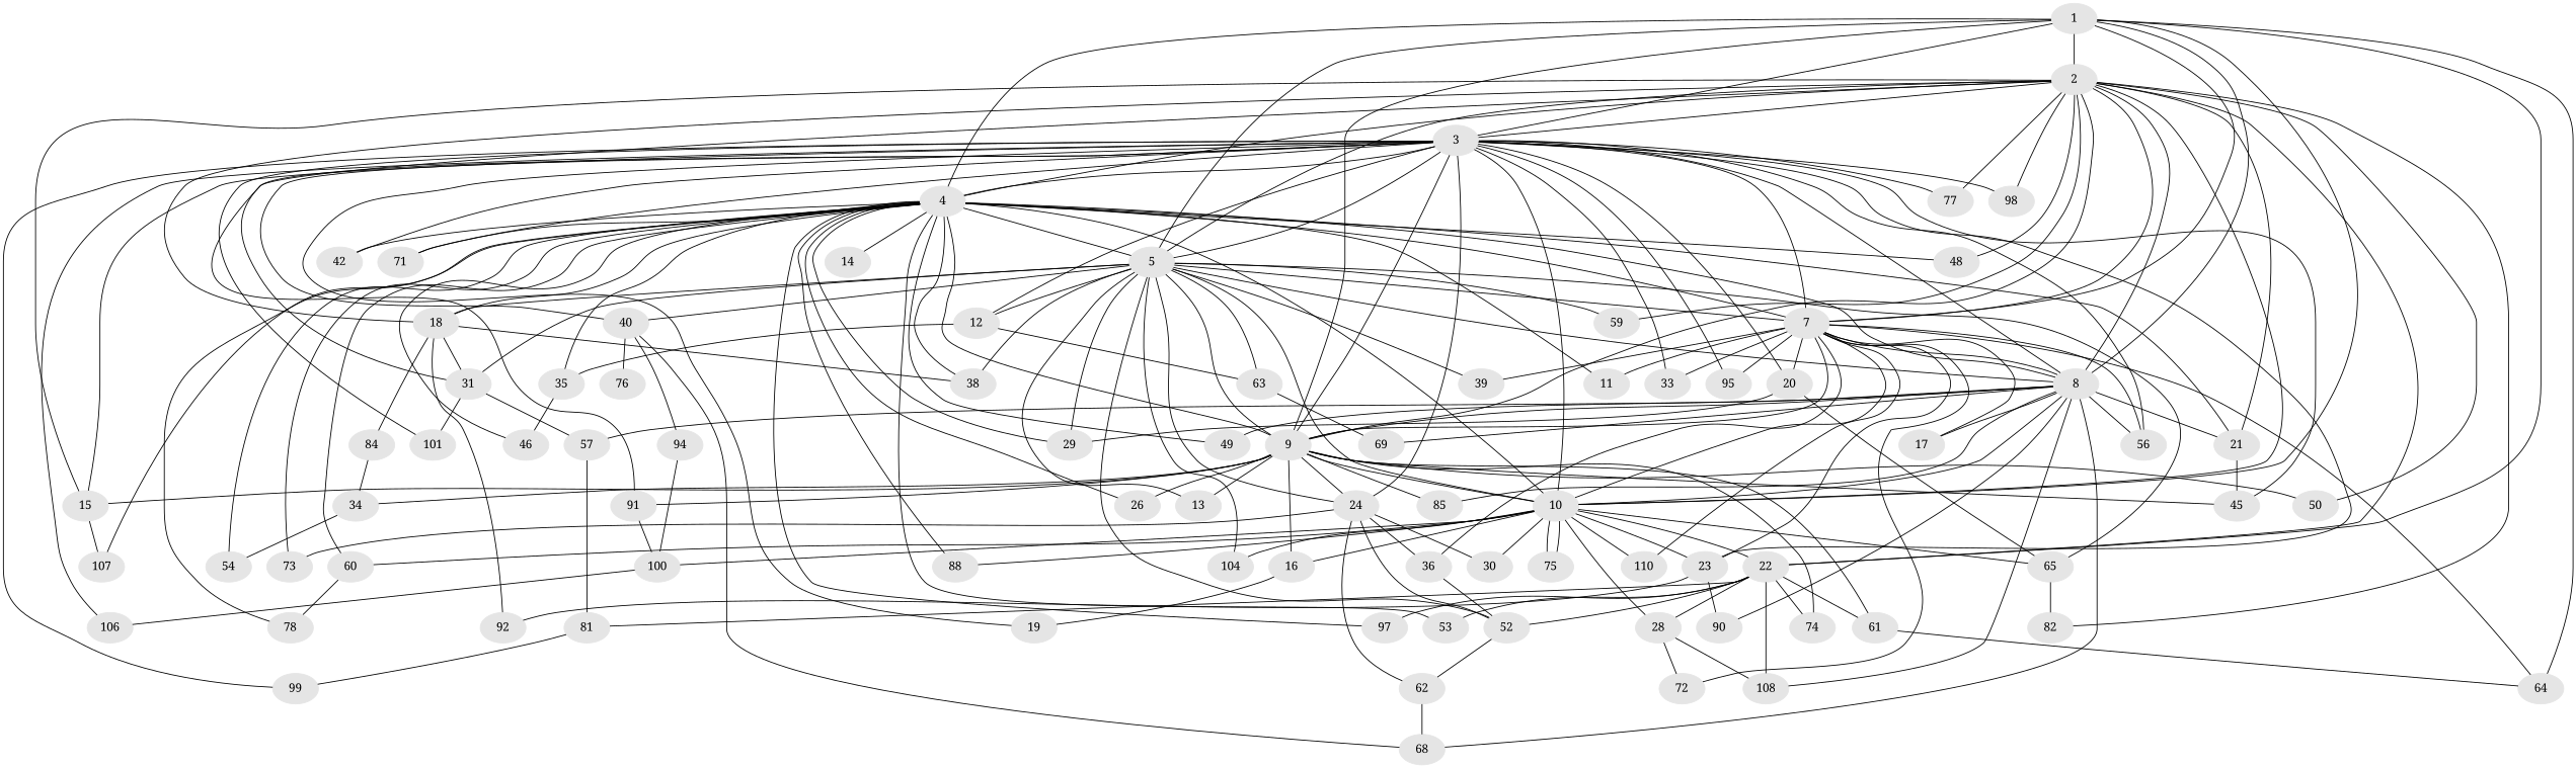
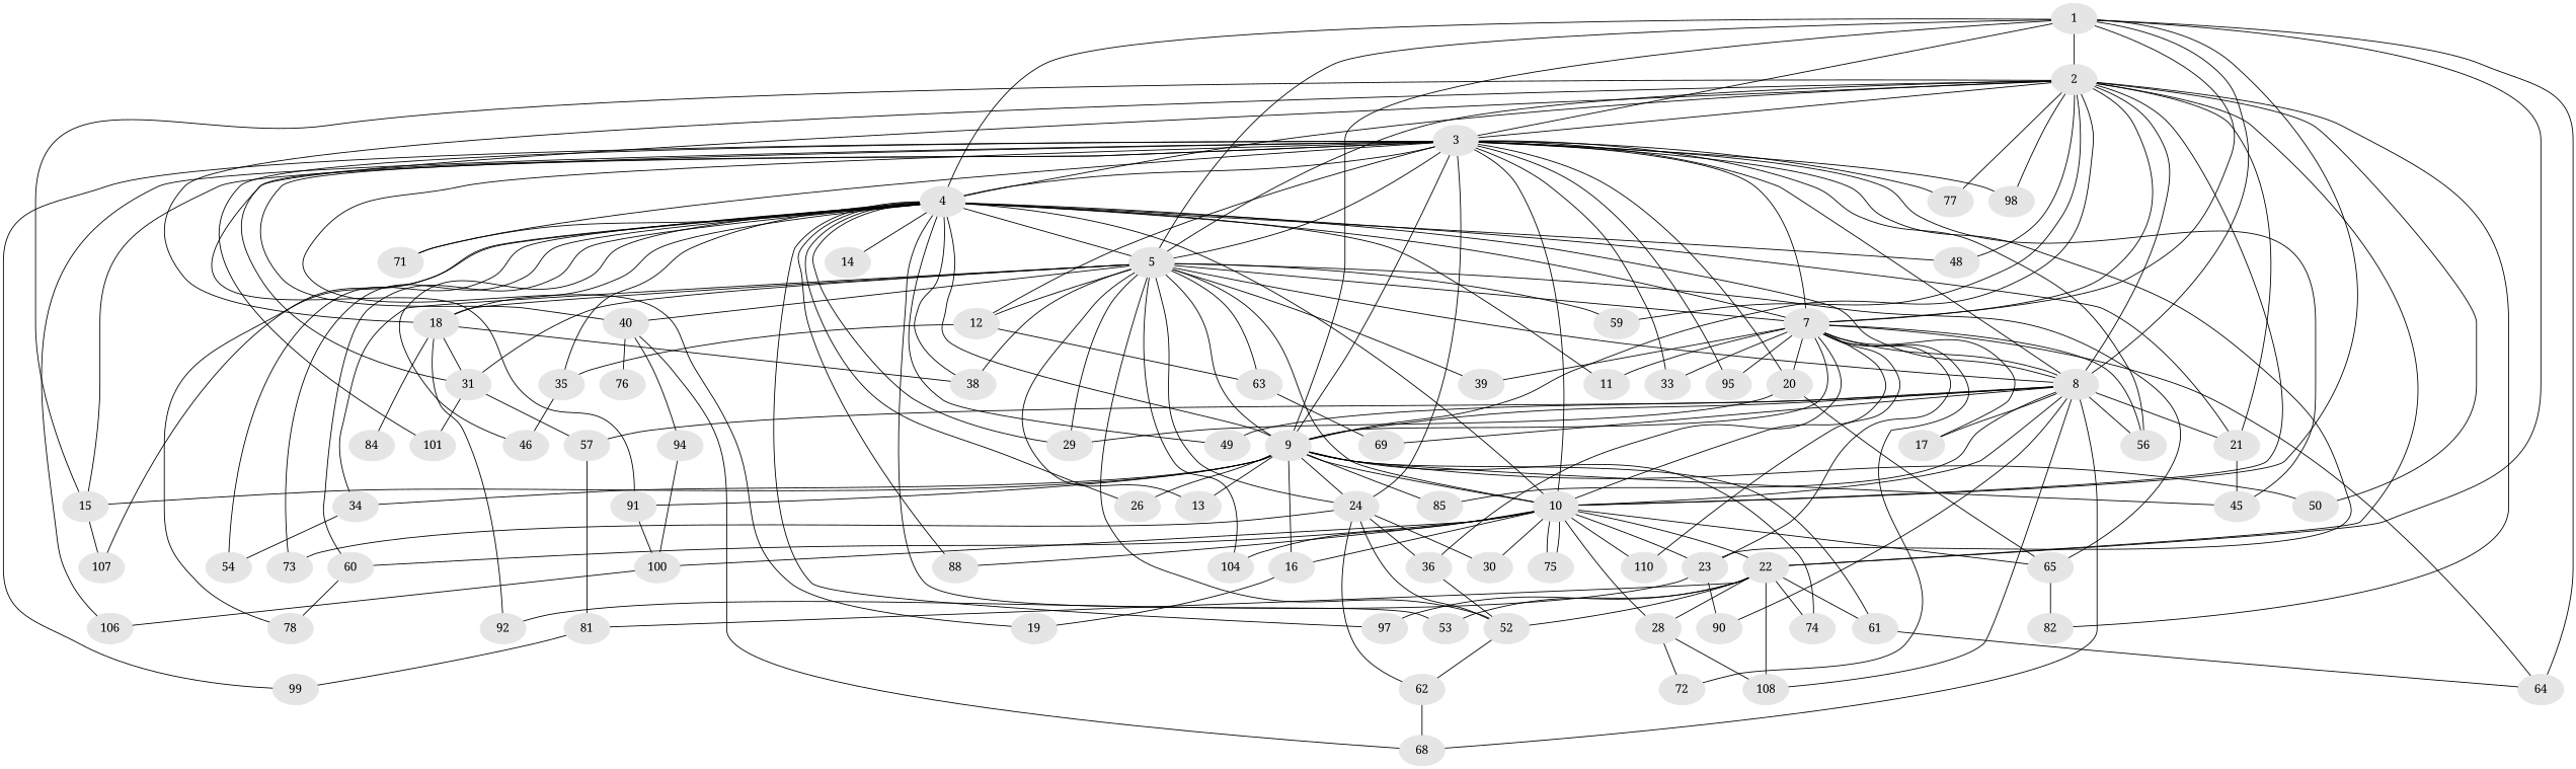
  graph {
    fontname="Noto Serif"
    node [color=gray90 fontname="Noto Serif" style=filled]
    edge [fontname="Noto Serif"]
    2 [super="+87"]
    3 [super="+58"]
    4 [super="+6"]
    5 [super="+79"]
    7 [super="+47"]
    8 [super="+32"]
    9 [super="+37"]
    10 [super="+27"]
    22 [super="+89"]
    15
    18 [super="+25"]
    21 [super="+103"]
    48
    50
    59
    77
    82
    91
    98
    1
    64
    12
    19
    20 [super="+41"]
    23 [super="+51"]
    24 [super="+67"]
    31 [super="+55"]
    33
    40 [super="+43"]
-   42
    45
    56 [super="+86"]
    71
    95
    99
    101
    106
    11
    14
    26
    29 [super="+44"]
    35
    38 [super="+80"]
    46
    49
    53
    54
    60
    73
    78
    88
    97
    107
    13
    34
    39
    52 [super="+66"]
    63
    65 [super="+102"]
    104
    17
    36 [super="+96"]
    72
    110
    57
    68 [super="+70"]
    69
    85
    90
    108
    16
    61 [super="+93"]
    74
    28 [super="+109"]
    30
    75
    100 [super="+105"]
    81
    84
    92
    62
    76
    94
    2 -- 3
    2 -- 4 [weight=2]
    2 -- 5
    2 -- 7
    2 -- 8
    2 -- 9
    2 -- 10
    2 -- 22 [weight=2]
    2 -- 15
    2 -- 18
    2 -- 21
    2 -- 48
    2 -- 50
    2 -- 59
    2 -- 77
    2 -- 82
    2 -- 91
    2 -- 98
    3 -- 4 [weight=2]
    3 -- 5
    3 -- 7
    3 -- 8
    3 -- 9 [weight=2]
    3 -- 10
    3 -- 15
    3 -- 77
    3 -- 98
    3 -- 12
    3 -- 19
    3 -- 20 [weight=2]
    3 -- 23
    3 -- 24
    3 -- 31
    3 -- 33
    3 -- 40 [weight=2]
-   3 -- 42
    3 -- 45
    3 -- 56
    3 -- 71
    3 -- 95
    3 -- 99
    3 -- 101
    3 -- 106
    4 -- 5 [weight=2]
    4 -- 7 [weight=2]
    4 -- 8 [weight=2]
    4 -- 9 [weight=2]
    4 -- 10 [weight=3]
    4 -- 18
    4 -- 21
    4 -- 48
-   4 -- 42
    4 -- 71
    4 -- 11
    4 -- 14 [weight=2]
    4 -- 26
    4 -- 29
    4 -- 35
    4 -- 38
    4 -- 46
    4 -- 49
    4 -- 53
    4 -- 54
    4 -- 60
    4 -- 73
    4 -- 78
    4 -- 88
    4 -- 97
    4 -- 107
    5 -- 7
    5 -- 8
    5 -- 9 [weight=2]
    5 -- 10
    5 -- 18
    5 -- 59
    5 -- 12
    5 -- 24
    5 -- 31
    5 -- 40
    5 -- 29
    5 -- 38
    5 -- 13
-   84 -- 34
+   5 -- 34
    5 -- 39
    5 -- 52
    5 -- 63
    5 -- 65
    5 -- 104
    7 -- 8 [weight=2]
    7 -- 9
    7 -- 10
    7 -- 64
    7 -- 20
    7 -- 23
    7 -- 33
    7 -- 56
    7 -- 95
    7 -- 11
    7 -- 39
    7 -- 17
    7 -- 36
    7 -- 72
    7 -- 110
    8 -- 9
    8 -- 10
    8 -- 21
    8 -- 56
    8 -- 49
    8 -- 17
    8 -- 57
    8 -- 68
    8 -- 69
    8 -- 85
    8 -- 90
    8 -- 108
    9 -- 10
    9 -- 15
    9 -- 50
    9 -- 91
    9 -- 24
    9 -- 45
    9 -- 26
    9 -- 13
    9 -- 34
    9 -- 85
    9 -- 16
    9 -- 61
    9 -- 74
    10 -- 22
    10 -- 23
    10 -- 60
    10 -- 88
    10 -- 65
    10 -- 104
    10 -- 110
    10 -- 16
    10 -- 28
    10 -- 30
    10 -- 75
    10 -- 75
    10 -- 100
    22 -- 53
    22 -- 97
    22 -- 52
    22 -- 108
    22 -- 61
    22 -- 74
    22 -- 28
    22 -- 81
    15 -- 107
    18 -- 31
    18 -- 38
    18 -- 84
    18 -- 92
    21 -- 45
    91 -- 100
    1 -- 2
    1 -- 3
    1 -- 4 [weight=2]
    1 -- 5
    1 -- 7
    1 -- 8
    1 -- 9
    1 -- 10
    1 -- 22
    1 -- 64
    12 -- 35
    12 -- 63
    20 -- 29
    20 -- 65
    23 -- 90
    23 -- 92
    24 -- 73
    24 -- 52
    24 -- 36
    24 -- 30
    24 -- 62
    31 -- 101
    31 -- 57
    40 -- 68
    40 -- 76
    40 -- 94
    35 -- 46
    60 -- 78
    34 -- 54
    52 -- 62
    63 -- 69
    65 -- 82
    36 -- 52
    57 -- 81
    16 -- 19
    61 -- 64
    28 -- 72
    28 -- 108
    100 -- 106
    81 -- 99
    62 -- 68
    94 -- 100
  }
